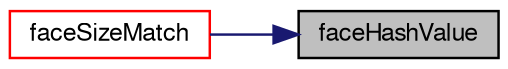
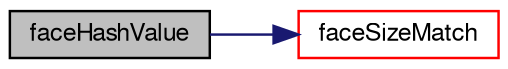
  digraph {
    rankdir=LR
    node [fontname=FreeSans fontsize=10 shape=record]
    n1 [color=black fillcolor=grey75 fontcolor=black height=0.2 label=faceHashValue style=filled width=0.4]
    n2 [color=red height=0.2 label=faceSizeMatch width=0.4]
-   n2 -> n1 [color=midnightblue fontname=FreeSans fontsize=10 labelfontname=FreeSans labelfontsize=10 style=solid]
+   n1 -> n2 [color=midnightblue fontname=FreeSans fontsize=10 labelfontname=FreeSans labelfontsize=10 style=solid]
  }
